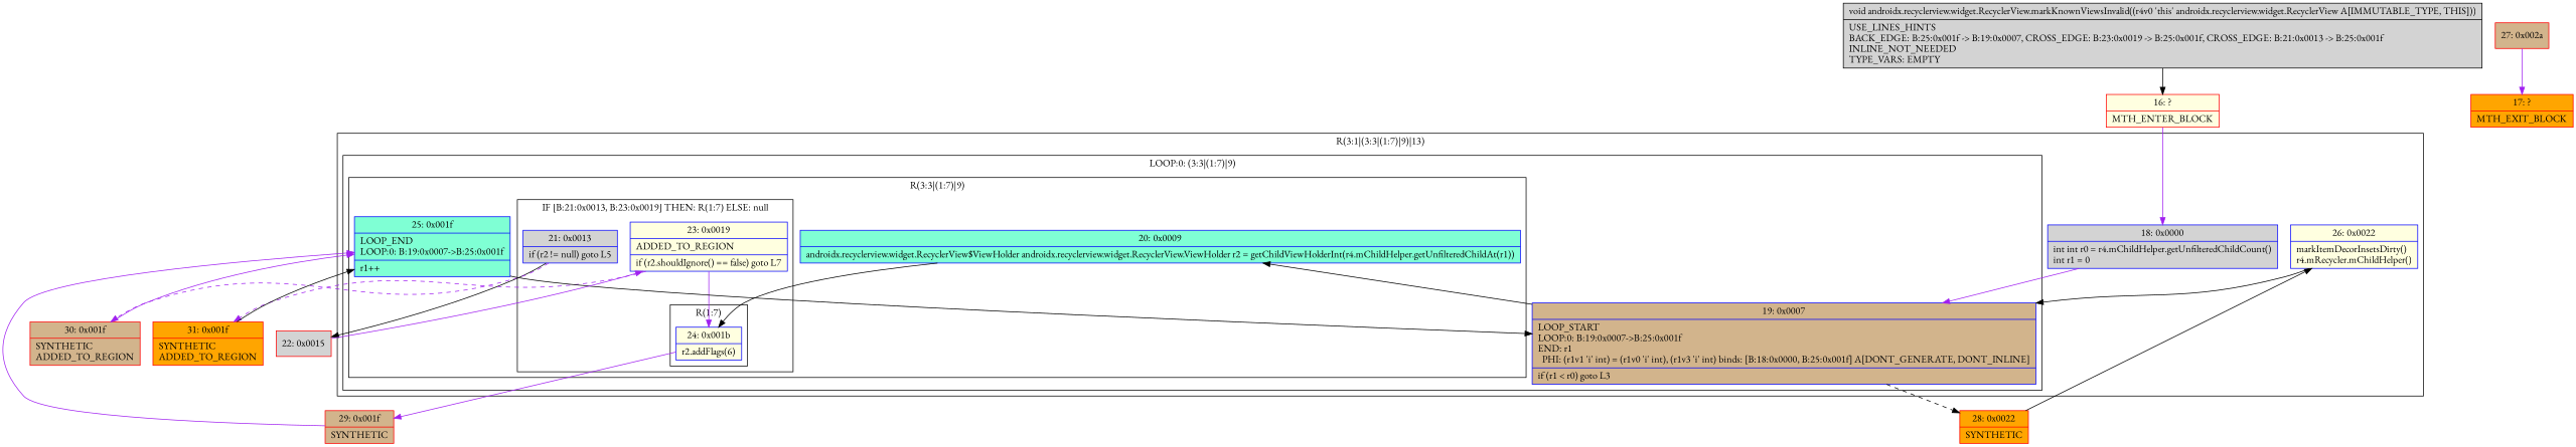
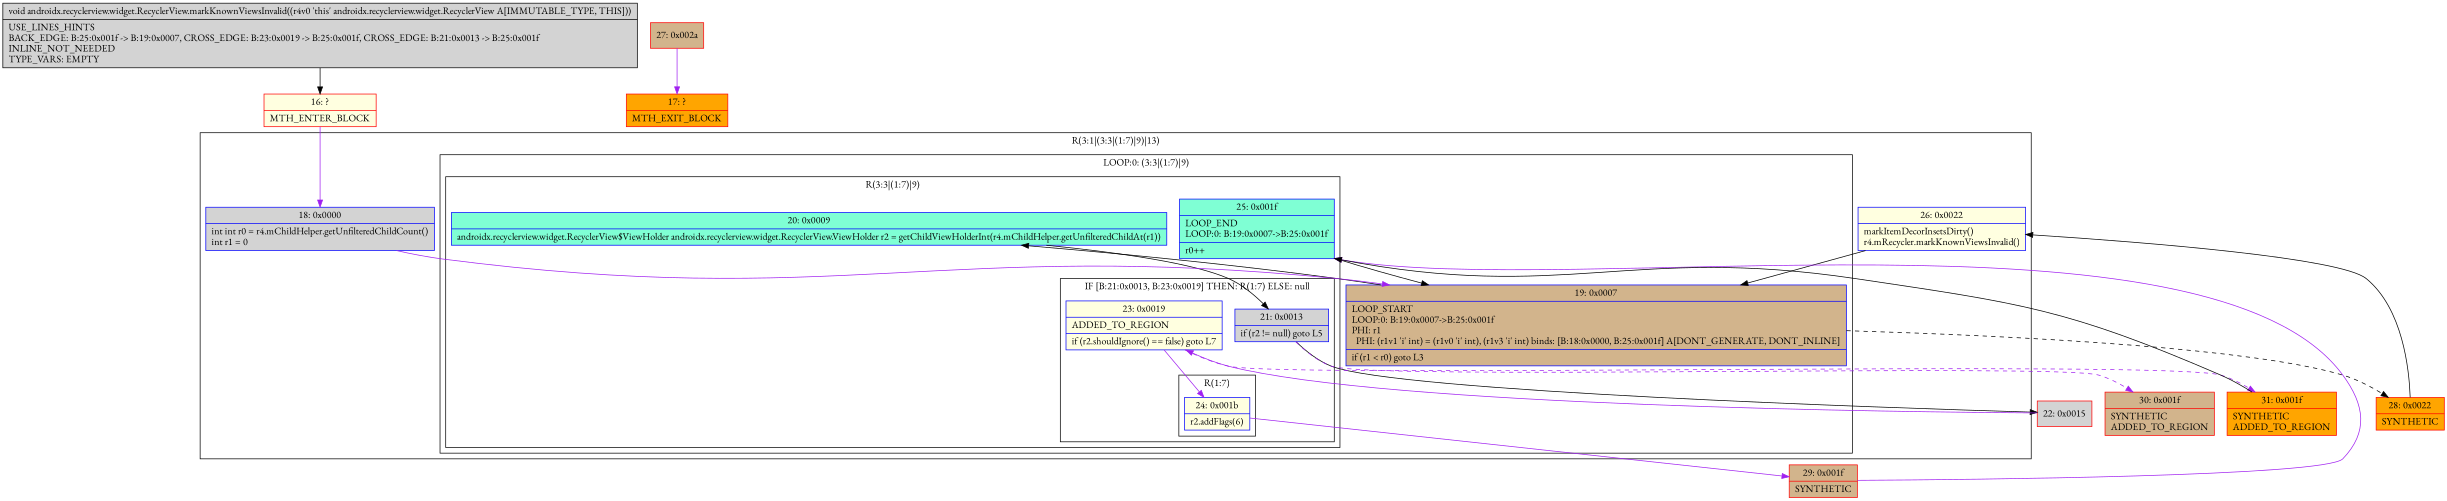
  digraph {
    fontname="EB Garamond"
    node [color=blue fillcolor=lightyellow fontname="EB Garamond" shape=record style=filled]
    edge [color=purple fontname="EB Garamond"]
    n1 [label="{24\:\ 0x001b|r2.addFlags(6)\l}"]
    n2 [fillcolor=lightgrey label="{21\:\ 0x0013|if (r2 != null) goto L5\l}"]
    n3 [label="{23\:\ 0x0019|ADDED_TO_REGION\l|if (r2.shouldIgnore() == false) goto L7\l}"]
    n4 [fillcolor=aquamarine label="{20\:\ 0x0009|androidx.recyclerview.widget.RecyclerView$ViewHolder androidx.recyclerview.widget.RecyclerView.ViewHolder r2 = getChildViewHolderInt(r4.mChildHelper.getUnfilteredChildAt(r1))\l}"]
-   n5 [fillcolor=aquamarine label="{25\:\ 0x001f|LOOP_END\lLOOP:0: B:19:0x0007\-\>B:25:0x001f\l|r1++\l}"]
-   n6 [fillcolor=tan label="{19\:\ 0x0007|LOOP_START\lLOOP:0: B:19:0x0007\-\>B:25:0x001f\lEND: r1 \l  PHI: (r1v1 'i' int) = (r1v0 'i' int), (r1v3 'i' int) binds: [B:18:0x0000, B:25:0x001f] A[DONT_GENERATE, DONT_INLINE]\l|if (r1 \< r0) goto L3\l}"]
+   n5 [fillcolor=aquamarine label="{25\:\ 0x001f|LOOP_END\lLOOP:0: B:19:0x0007\-\>B:25:0x001f\l|r0++\l}"]
+   n6 [fillcolor=tan label="{19\:\ 0x0007|LOOP_START\lLOOP:0: B:19:0x0007\-\>B:25:0x001f\lPHI: r1 \l  PHI: (r1v1 'i' int) = (r1v0 'i' int), (r1v3 'i' int) binds: [B:18:0x0000, B:25:0x001f] A[DONT_GENERATE, DONT_INLINE]\l|if (r1 \< r0) goto L3\l}"]
    n7 [fillcolor=lightgrey label="{18\:\ 0x0000|int int r0 = r4.mChildHelper.getUnfilteredChildCount()\lint r1 = 0\l}"]
-   n8 [label="{26\:\ 0x0022|markItemDecorInsetsDirty()\lr4.mRecycler.mChildHelper()\l}"]
+   n8 [label="{26\:\ 0x0022|markItemDecorInsetsDirty()\lr4.mRecycler.markKnownViewsInvalid()\l}"]
    n9 [color=red fillcolor=tan label="{29\:\ 0x001f|SYNTHETIC\l}"]
    n10 [color=red fillcolor=lightgrey label="{22\:\ 0x0015}"]
    n11 [color=red fillcolor=tan label="{30\:\ 0x001f|SYNTHETIC\lADDED_TO_REGION\l}"]
    n12 [color=red fillcolor=orange label="{31\:\ 0x001f|SYNTHETIC\lADDED_TO_REGION\l}"]
    n13 [color=red fillcolor=orange label="{28\:\ 0x0022|SYNTHETIC\l}"]
    n14 [color=red fillcolor=tan label="{27\:\ 0x002a}"]
    n15 [color=red fillcolor=orange label="{17\:\ ?|MTH_EXIT_BLOCK\l}"]
    n16 [color=red label="{16\:\ ?|MTH_ENTER_BLOCK\l}"]
    n17 [fillcolor=lightgrey label="{void androidx.recyclerview.widget.RecyclerView.markKnownViewsInvalid((r4v0 'this' androidx.recyclerview.widget.RecyclerView A[IMMUTABLE_TYPE, THIS]))  | USE_LINES_HINTS\lBACK_EDGE: B:25:0x001f \-\> B:19:0x0007, CROSS_EDGE: B:23:0x0019 \-\> B:25:0x001f, CROSS_EDGE: B:21:0x0013 \-\> B:25:0x001f\lINLINE_NOT_NEEDED\lTYPE_VARS: EMPTY\l}" color=""]
    subgraph cluster_1 {
      label="R(3:1|(3:3|(1:7)|9)|13)"
      n7
      n8
      subgraph cluster_2 {
        label="LOOP:0: (3:3|(1:7)|9)"
        n6
        subgraph cluster_3 {
          label="R(3:3|(1:7)|9)"
          n4
          n5
          subgraph cluster_4 {
            label="IF [B:21:0x0013, B:23:0x0019] THEN: R(1:7) ELSE: null"
            n2
            n3
            subgraph cluster_5 {
              label="R(1:7)"
              n1
            }
          }
        }
      }
    }
    n1 -> n9
    n2 -> n10 [color=black]
    n2 -> n11 [style=dashed]
    n3 -> n1
    n3 -> n12 [style=dashed]
-   n4 -> n1 [color=black]
+   n4 -> n2 [color=black]
    n5 -> n6 [color=black]
    n6 -> n4 [color=black]
    n6 -> n13 [color=black style=dashed]
    n7 -> n6
    n8 -> n6 [color=black]
    n9 -> n5
    n10 -> n3
-   n11 -> n5
    n12 -> n5 [color=black]
    n13 -> n8 [color=black]
    n14 -> n15
    n16 -> n7
    n17 -> n16 [color=black]
  }
